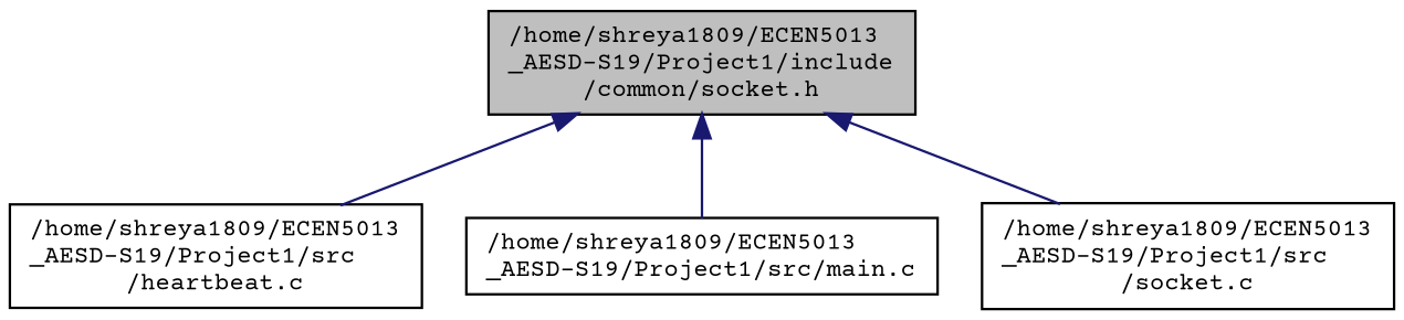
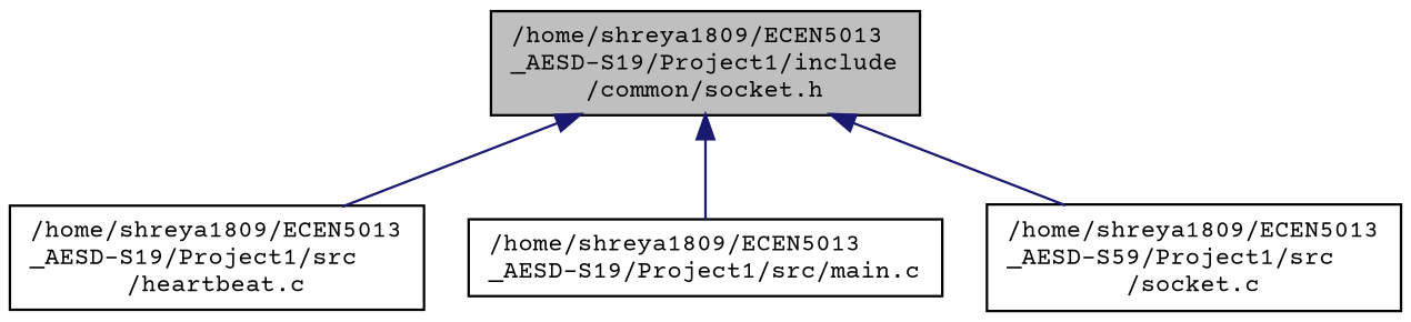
  digraph {
    fontname="Courier Prime"
    node [color=black fillcolor=white fontname="Courier Prime" fontsize=10 shape=record style=filled]
    edge [color=midnightblue dir=back fontname="Courier Prime" fontsize=10 labelfontname=Helvetica labelfontsize=10 style=solid]
    n1 [fillcolor=grey75 fontcolor=black height=0.2 label="/home/shreya1809/ECEN5013\l_AESD-S19/Project1/include\l/common/socket.h" width=0.4]
    n2 [height=0.2 label="/home/shreya1809/ECEN5013\l_AESD-S19/Project1/src\l/heartbeat.c" width=0.4]
    n3 [height=0.2 label="/home/shreya1809/ECEN5013\l_AESD-S19/Project1/src/main.c" width=0.4]
-   n4 [height=0.2 label="/home/shreya1809/ECEN5013\l_AESD-S19/Project1/src\l/socket.c" width=0.4]
+   n4 [height=0.2 label="/home/shreya1809/ECEN5013\l_AESD-S59/Project1/src\l/socket.c" width=0.4]
    n1 -> n2
    n1 -> n3
    n1 -> n4
  }
